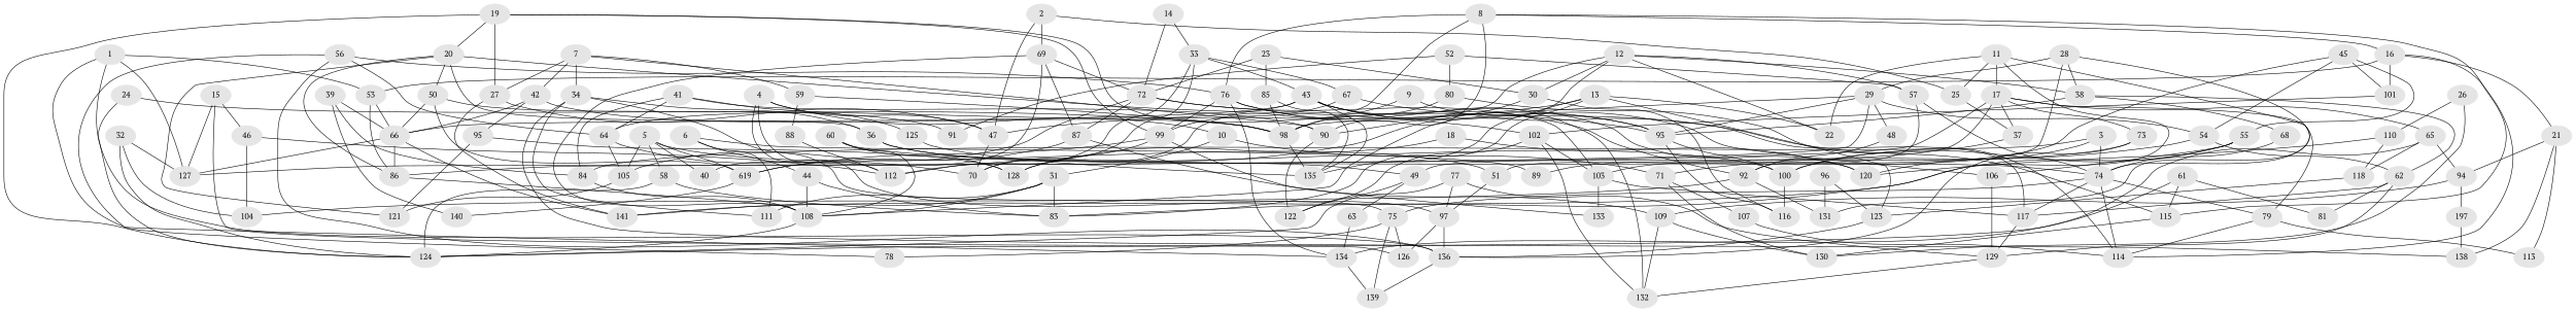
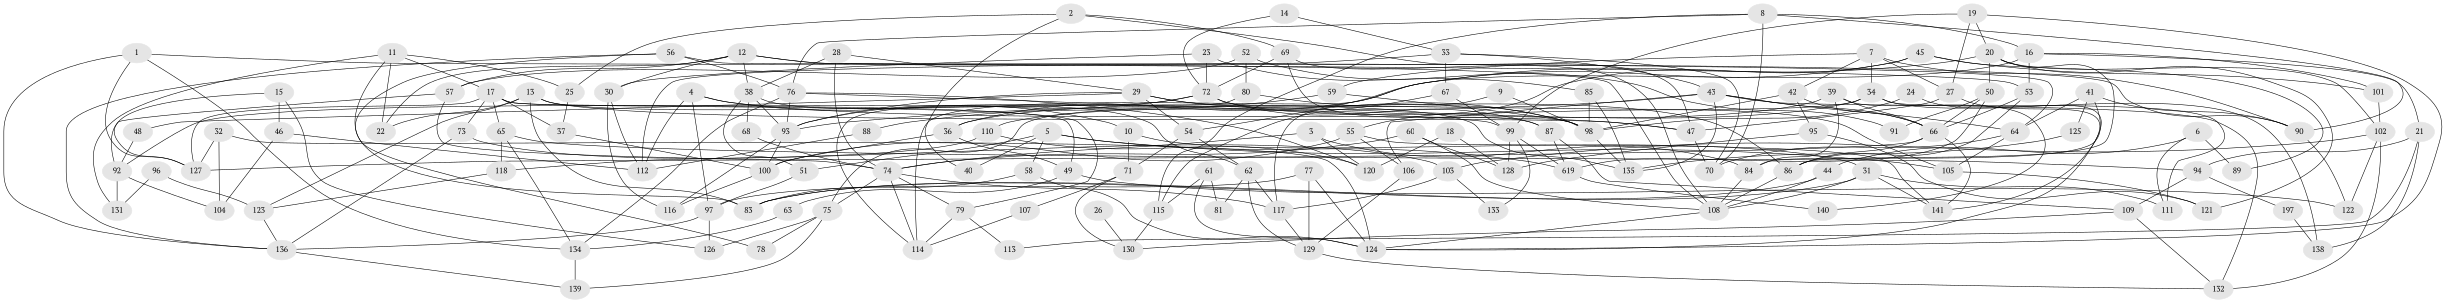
  graph {
    fontname="PT Serif"
    node [color=gray90 fontname="PT Serif" style=filled]
    edge [fontname="PT Serif"]
    1
    53
    127
    134
    136
    86
    66
    139
    2
    25
    40
    47
    69
    37
    70
    108
    72
    87
    3
    74
    84
    120
    117
    114
    79
    75
    4
    10
    97
    112
    31
    71
    126
    5
    51
    58
    105
    n38 [label=619]
    83
    124
    121
    140
    6
    44
    89
    111
    7
    27
    34
    42
    59
    90
    141
    36
    138
    98
    95
    88
    122
    8
    16
    76
    115
    21
    101
    99
    93
    130
    9
    135
    129
    107
    11
    17
    22
    131
    49
    65
    73
    12
    30
    38
    57
    116
    62
    68
    63
    92
    13
    123
    14
    33
    43
    67
    15
    46
    104
    94
    113
    102
    100
    118
    103
    18
    128
    19
    20
    50
    133
    91
    132
    109
    n113 [label=197]
    23
    85
    24
    26
    110
    28
    29
    48
    54
    32
    64
    106
    78
    81
    39
    41
    125
    45
    55
    52
    80
    56
    60
    61
    77
    96
    1 -- 53
    1 -- 127
    1 -- 134
    1 -- 136
    53 -- 86
    53 -- 66
    134 -- 139
    136 -- 139
    86 -- 108
    66 -- 127
    66 -- 86
    66 -- 141
    2 -- 25
-   69 -- 40
+   2 -- 40
    2 -- 47
    2 -- 69
    25 -- 37
    47 -- 70
    69 -- 108
    69 -- 72
    69 -- 87
    37 -- 100
    108 -- 124
    72 -- 87
    72 -- 105
    72 -- 93
    72 -- 92
    87 -- n38
    87 -- 109
    3 -- 74
    3 -- 84
    3 -- 120
    74 -- 117
    74 -- 114
    74 -- 79
    74 -- 75
    84 -- 108
    117 -- 129
    79 -- 114
    79 -- 113
    75 -- 139
    75 -- 126
    75 -- 78
    4 -- 47
    4 -- 10
    4 -- 97
    4 -- 112
    10 -- 31
    10 -- 71
    97 -- 136
    97 -- 126
    31 -- 108
    31 -- 83
    31 -- 111
    31 -- 141
    71 -- 130
    71 -- 107
    5 -- 40
    5 -- 51
    5 -- 58
    5 -- 105
    5 -- n38
    51 -- 97
    58 -- 83
    58 -- 124
    105 -- 121
    n38 -- 140
    6 -- 44
    6 -- 89
    6 -- 111
    44 -- 108
    44 -- 83
    7 -- 27
    7 -- 34
    7 -- 42
    7 -- 59
    7 -- 90
    27 -- 47
    27 -- 141
    34 -- 75
    34 -- 111
    34 -- 36
    34 -- 138
    42 -- 66
    42 -- 98
    42 -- 95
    59 -- 98
    59 -- 88
    90 -- 122
    36 -- 49
    36 -- 100
    98 -- 135
    95 -- 121
    95 -- 128
    88 -- 112
    8 -- 70
    8 -- 90
    8 -- 16
    8 -- 76
    8 -- 115
    16 -- 53
    16 -- 114
    16 -- 21
    16 -- 101
    76 -- 134
    76 -- 120
    76 -- 99
    76 -- 93
    115 -- 130
    21 -- 138
    21 -- 94
    21 -- 113
    101 -- 102
    99 -- n38
    99 -- 128
    99 -- 133
    93 -- 116
    93 -- 100
    9 -- 117
    9 -- 98
    129 -- 132
    107 -- 114
    11 -- 25
    11 -- 83
    11 -- 17
    11 -- 22
    11 -- 131
    17 -- 127
    17 -- 37
    17 -- 79
    17 -- 49
    17 -- 65
    17 -- 73
    49 -- 122
    49 -- 63
    65 -- 134
    65 -- 94
    65 -- 118
    73 -- 136
    73 -- 103
    12 -- 108
    12 -- 90
    12 -- 22
    12 -- 30
    12 -- 38
    12 -- 57
    30 -- 112
    30 -- 116
-   28 -- 51
+   38 -- 51
    38 -- 93
    38 -- 62
    38 -- 68
    57 -- 74
    57 -- 92
    62 -- 117
    62 -- 129
    62 -- 81
    68 -- 74
    63 -- 134
    92 -- 131
    92 -- 104
    13 -- 47
    13 -- 83
    13 -- 135
    13 -- 22
    13 -- 123
    123 -- 136
    14 -- 72
    14 -- 33
    33 -- 70
    33 -- 112
    33 -- 43
    33 -- 67
    43 -- 66
    43 -- 93
    43 -- 135
    43 -- 132
    43 -- 64
    43 -- 106
    67 -- 115
    67 -- 99
    15 -- 127
    15 -- 126
    15 -- 46
    46 -- 112
    46 -- 104
    94 -- 109
    94 -- n113
    102 -- 122
    102 -- 103
    102 -- 132
    100 -- 116
    118 -- 123
    103 -- 117
    103 -- 133
    18 -- 120
    18 -- 128
    19 -- 124
    19 -- 27
    19 -- 99
-   19 -- 103
    19 -- 20
    20 -- 86
    20 -- 121
    20 -- 36
    20 -- 102
    20 -- 50
    50 -- 66
    50 -- n38
    50 -- 91
    109 -- 130
    109 -- 132
    n113 -- 138
    23 -- 72
    23 -- 30
    23 -- 85
    85 -- 98
    85 -- 135
    24 -- 124
    24 -- 98
    26 -- 130
-   26 -- 110
+   39 -- 110
    110 -- 120
    110 -- 118
    28 -- 74
    28 -- 38
    28 -- 29
    29 -- 86
    29 -- 98
    29 -- 93
    29 -- 48
    29 -- 54
    48 -- 92
    54 -- 71
    54 -- 62
    32 -- 127
    32 -- 124
    32 -- 104
    64 -- 70
    64 -- 105
    106 -- 129
    39 -- 66
    39 -- 84
    39 -- 140
    41 -- 84
    41 -- 90
    41 -- 64
    41 -- 125
    125 -- 135
    45 -- 89
    45 -- 101
    45 -- 54
    45 -- 55
    55 -- 141
    55 -- 100
    55 -- 106
    52 -- 57
    52 -- 91
    52 -- 80
    80 -- 114
    80 -- 98
    56 -- 136
    56 -- 76
    56 -- 64
    56 -- 78
    60 -- 108
    60 -- 74
    60 -- 128
    61 -- 124
    61 -- 115
    61 -- 81
    77 -- 97
    77 -- 124
    77 -- 129
    96 -- 131
    96 -- 123
  }
